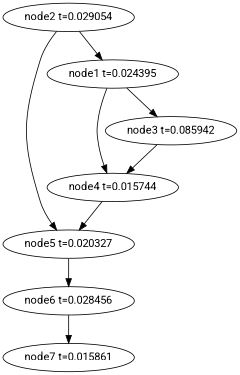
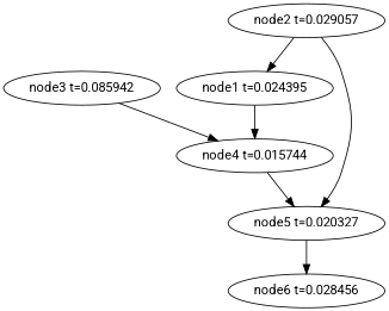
  digraph {
    fontname=Roboto
    node [fontname=Roboto]
    edge [fontname=Roboto]
-   n1 [label="node7 t=0.015861"]
    n2 [label="node6 t=0.028456"]
    n3 [label="node5 t=0.020327"]
    n4 [label="node4 t=0.015744"]
    n5 [label="node3 t=0.085942"]
-   n6 [label="node2 t=0.029054"]
+   n6 [label="node2 t=0.029057"]
    n7 [label="node1 t=0.024395"]
-   n2 -> n1
    n3 -> n2
    n4 -> n3
    n5 -> n4
    n6 -> n3
    n6 -> n7
    n7 -> n4
-   n7 -> n5
  }
